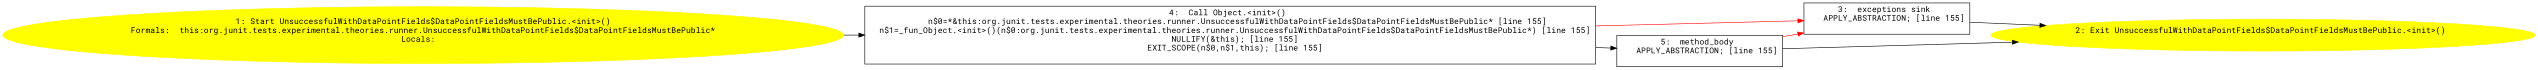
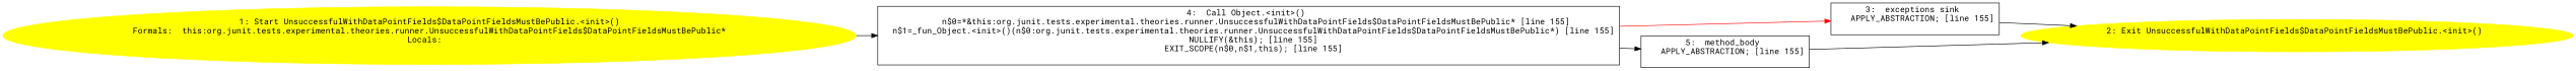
  digraph {
    rankdir=LR
    fontname="Roboto Mono"
    node [fontname="Roboto Mono" shape=box]
    edge [fontname="Roboto Mono"]
    n1 [color=yellow label="1: Start UnsuccessfulWithDataPointFields$DataPointFieldsMustBePublic.<init>()\nFormals:  this:org.junit.tests.experimental.theories.runner.UnsuccessfulWithDataPointFields$DataPointFieldsMustBePublic*\nLocals:  \n  " style=filled shape=""]
    n2 [label="4:  Call Object.<init>() \n   n$0=*&this:org.junit.tests.experimental.theories.runner.UnsuccessfulWithDataPointFields$DataPointFieldsMustBePublic* [line 155]\n  n$1=_fun_Object.<init>()(n$0:org.junit.tests.experimental.theories.runner.UnsuccessfulWithDataPointFields$DataPointFieldsMustBePublic*) [line 155]\n  NULLIFY(&this); [line 155]\n  EXIT_SCOPE(n$0,n$1,this); [line 155]\n "]
    n3 [label="3:  exceptions sink \n   APPLY_ABSTRACTION; [line 155]\n "]
    n4 [label="5:  method_body \n   APPLY_ABSTRACTION; [line 155]\n "]
    n5 [color=yellow label="2: Exit UnsuccessfulWithDataPointFields$DataPointFieldsMustBePublic.<init>() \n  " style=filled shape=""]
    n1 -> n2
    n2 -> n3 [color=red]
    n2 -> n4
    n3 -> n5
-   n4 -> n3 [color=red]
    n4 -> n5
  }
